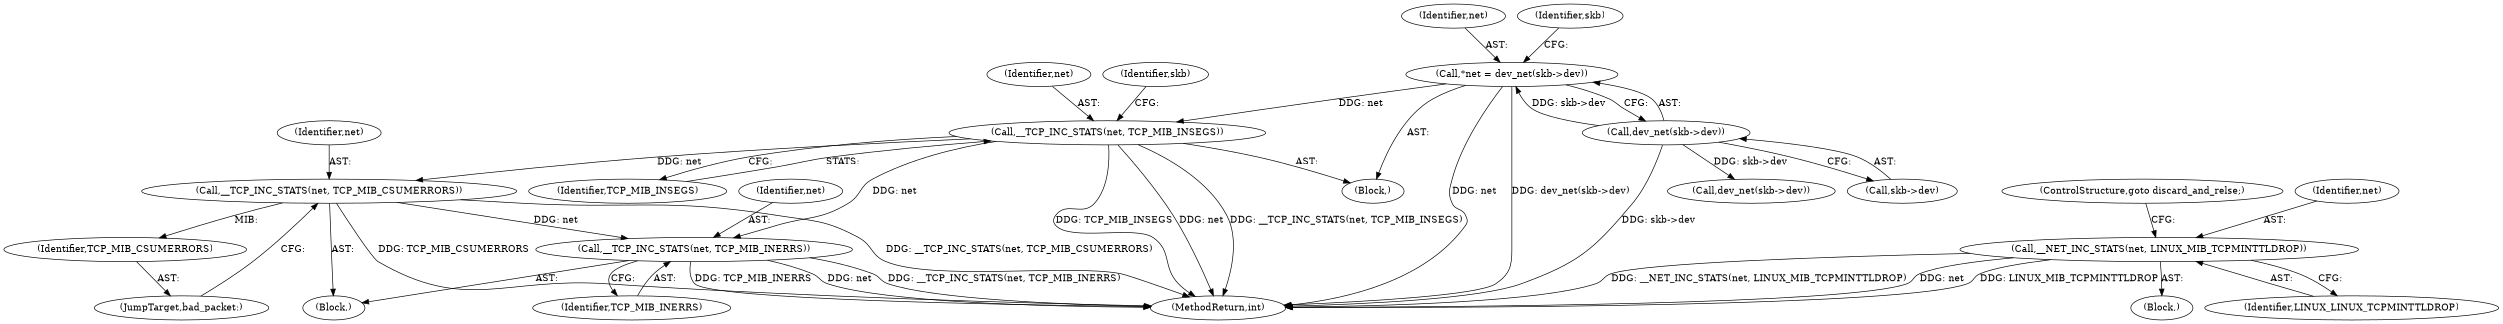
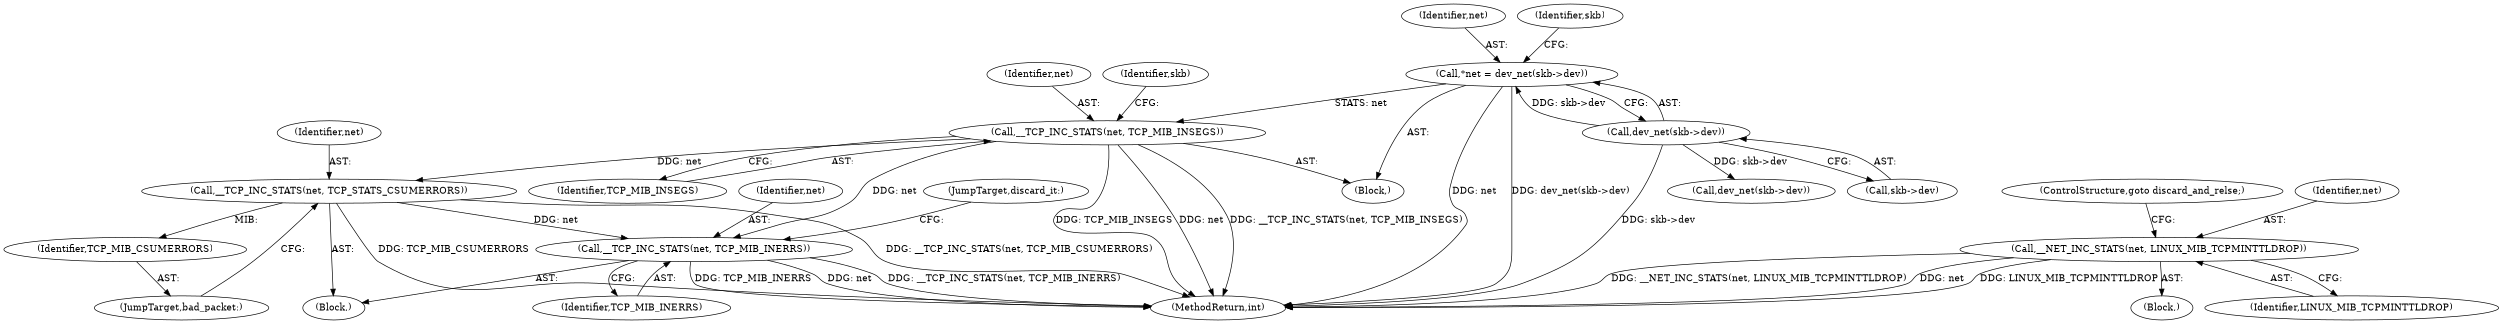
  digraph {
    n1 [label="(Call,__TCP_INC_STATS(net, TCP_MIB_INSEGS))"]
-   n2 [label="(Call,__TCP_INC_STATS(net, TCP_MIB_CSUMERRORS))"]
+   n2 [label="(Call,__TCP_INC_STATS(net, TCP_STATS_CSUMERRORS))"]
    n3 [label="(Call,__TCP_INC_STATS(net, TCP_MIB_INERRS))"]
    n4 [label="(Identifier,TCP_MIB_INSEGS)"]
    n5 [label="(Block,)"]
    n6 [label="(MethodReturn,int)"]
    n7 [label="(Call,__NET_INC_STATS(net, LINUX_MIB_TCPMINTTLDROP))"]
    n8 [label="(Block,)"]
-   n9 [label="(Identifier,LINUX_LINUX_TCPMINTTLDROP)"]
+   n9 [label="(Identifier,LINUX_MIB_TCPMINTTLDROP)"]
    n10 [label="(Block,)"]
    n11 [label="(Identifier,TCP_MIB_CSUMERRORS)"]
    n12 [label="(Identifier,TCP_MIB_INERRS)"]
    n13 [label="(Call,*net = dev_net(skb->dev))"]
    n14 [label="(Call,dev_net(skb->dev))"]
    n15 [label="(Call,skb->dev)"]
    n16 [label="(Call,dev_net(skb->dev))"]
    n17 [label="(JumpTarget,bad_packet:)"]
+   n18 [label="(JumpTarget,discard_it:)"]
    n19 [label="(Identifier,net)"]
    n20 [label="(Identifier,net)"]
    n21 [label="(Identifier,skb)"]
    n22 [label="(Identifier,net)"]
    n23 [label="(Identifier,net)"]
    n24 [label="(Identifier,net)"]
    n25 [label="(Identifier,skb)"]
    n26 [label="(ControlStructure,goto discard_and_relse;)"]
    n1 -> n2 [label="DDG: net"]
    n1 -> n3 [label="DDG: net"]
    n1 -> n4 [label="CFG: "]
    n1 -> n5 [label="AST: "]
    n1 -> n6 [label="DDG: TCP_MIB_INSEGS"]
    n1 -> n6 [label="DDG: net"]
    n1 -> n6 [label="DDG: __TCP_INC_STATS(net, TCP_MIB_INSEGS)"]
    n2 -> n3 [label="DDG: net"]
    n2 -> n6 [label="DDG: __TCP_INC_STATS(net, TCP_MIB_CSUMERRORS)"]
    n2 -> n6 [label="DDG: TCP_MIB_CSUMERRORS"]
    n2 -> n10 [label="AST: "]
    n2 -> n11 [label="MIB: "]
    n3 -> n6 [label="DDG: TCP_MIB_INERRS"]
    n3 -> n6 [label="DDG: net"]
    n3 -> n6 [label="DDG: __TCP_INC_STATS(net, TCP_MIB_INERRS)"]
    n3 -> n10 [label="AST: "]
    n3 -> n12 [label="CFG: "]
-   n4 -> n1 [label="STATS: "]
+   n4 -> n1 [label="AST: "]
    n7 -> n6 [label="DDG: LINUX_MIB_TCPMINTTLDROP"]
    n7 -> n6 [label="DDG: __NET_INC_STATS(net, LINUX_MIB_TCPMINTTLDROP)"]
    n7 -> n6 [label="DDG: net"]
    n7 -> n8 [label="AST: "]
    n7 -> n9 [label="CFG: "]
    n9 -> n7 [label="AST: "]
    n11 -> n17 [label="AST: "]
    n12 -> n3 [label="AST: "]
-   n13 -> n1 [label="DDG: net"]
+   n13 -> n1 [label="STATS: net"]
    n13 -> n5 [label="AST: "]
    n13 -> n6 [label="DDG: dev_net(skb->dev)"]
    n13 -> n6 [label="DDG: net"]
    n13 -> n14 [label="CFG: "]
    n14 -> n6 [label="DDG: skb->dev"]
    n14 -> n13 [label="AST: "]
    n14 -> n13 [label="DDG: skb->dev"]
    n14 -> n15 [label="CFG: "]
    n14 -> n16 [label="DDG: skb->dev"]
    n15 -> n14 [label="AST: "]
    n17 -> n2 [label="CFG: "]
+   n18 -> n3 [label="CFG: "]
    n19 -> n13 [label="AST: "]
    n20 -> n7 [label="AST: "]
    n21 -> n13 [label="CFG: "]
    n22 -> n1 [label="AST: "]
    n23 -> n2 [label="AST: "]
    n24 -> n3 [label="AST: "]
    n25 -> n1 [label="CFG: "]
    n26 -> n7 [label="CFG: "]
  }
